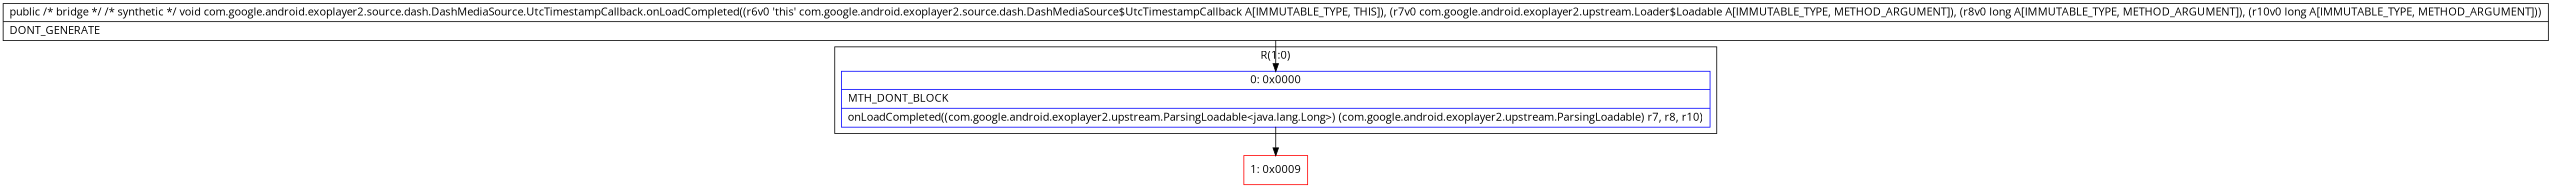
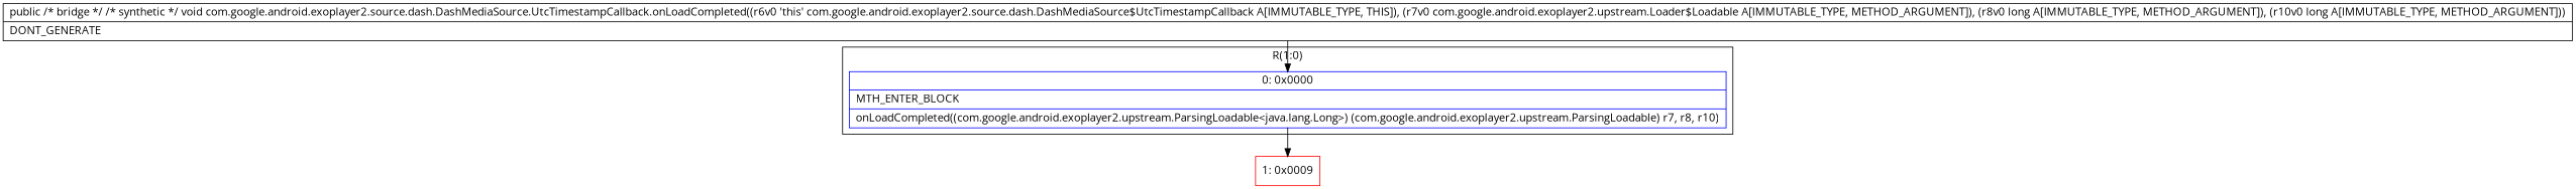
  digraph {
    fontname="Open Sans"
    node [shape=record fontname="Open Sans"]
    edge [fontname="Open Sans"]
-   n1 [color=blue label="{0\:\ 0x0000|MTH_DONT_BLOCK\l|onLoadCompleted((com.google.android.exoplayer2.upstream.ParsingLoadable\<java.lang.Long\>) (com.google.android.exoplayer2.upstream.ParsingLoadable) r7, r8, r10)\l}"]
+   n1 [color=blue label="{0\:\ 0x0000|MTH_ENTER_BLOCK\l|onLoadCompleted((com.google.android.exoplayer2.upstream.ParsingLoadable\<java.lang.Long\>) (com.google.android.exoplayer2.upstream.ParsingLoadable) r7, r8, r10)\l}"]
    n2 [color=red label="{1\:\ 0x0009}"]
    n3 [label="{public \/* bridge *\/ \/* synthetic *\/ void com.google.android.exoplayer2.source.dash.DashMediaSource.UtcTimestampCallback.onLoadCompleted((r6v0 'this' com.google.android.exoplayer2.source.dash.DashMediaSource$UtcTimestampCallback A[IMMUTABLE_TYPE, THIS]), (r7v0 com.google.android.exoplayer2.upstream.Loader$Loadable A[IMMUTABLE_TYPE, METHOD_ARGUMENT]), (r8v0 long A[IMMUTABLE_TYPE, METHOD_ARGUMENT]), (r10v0 long A[IMMUTABLE_TYPE, METHOD_ARGUMENT]))  | DONT_GENERATE\l}"]
    subgraph cluster_1 {
      label="R(1:0)"
      n1
    }
    n1 -> n2
    n3 -> n1
  }
